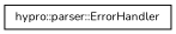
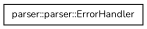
  digraph {
    rankdir=TB
    fontname=Nunito
-   n1 [color=black fillcolor=white fontname=Nunito fontsize=10 height=0.2 label="hypro::parser::ErrorHandler" shape=record style=filled width=0.4]
+   n1 [color=black fillcolor=white fontname=Nunito fontsize=10 height=0.2 label="parser::parser::ErrorHandler" shape=record style=filled width=0.4]
  }
